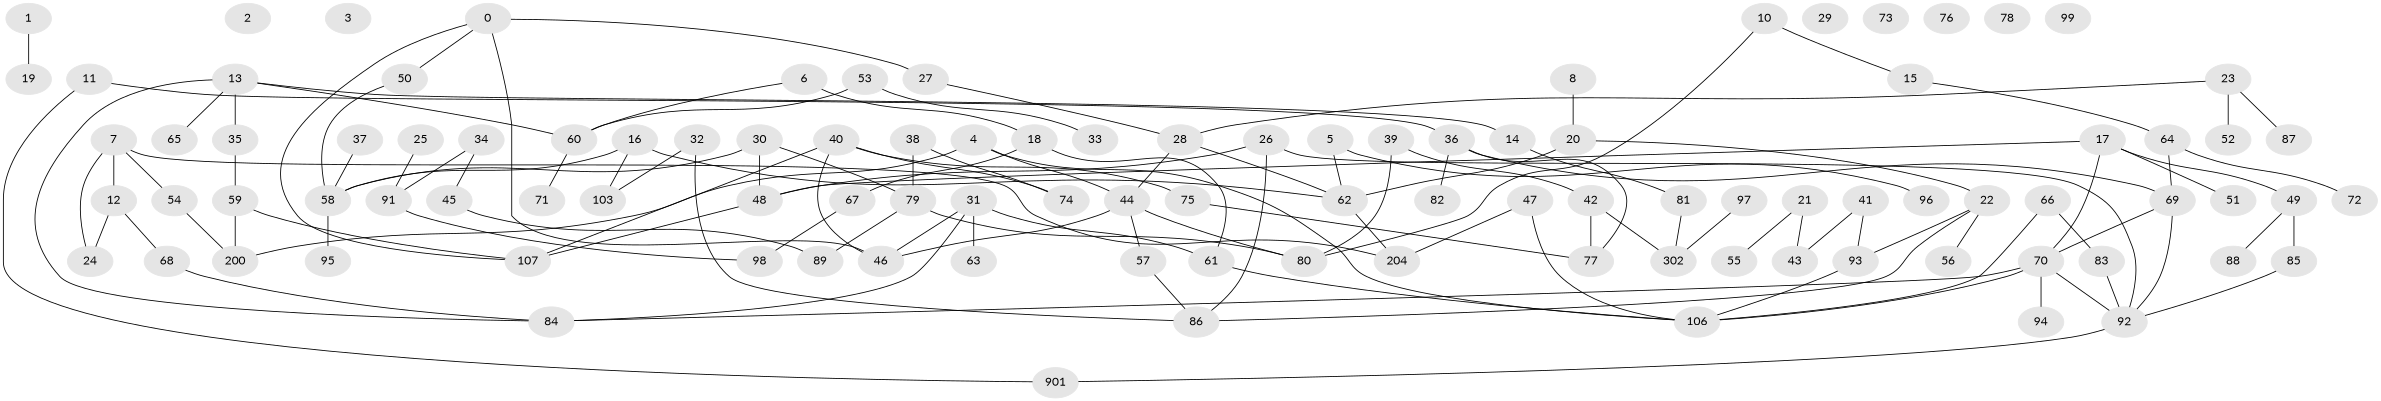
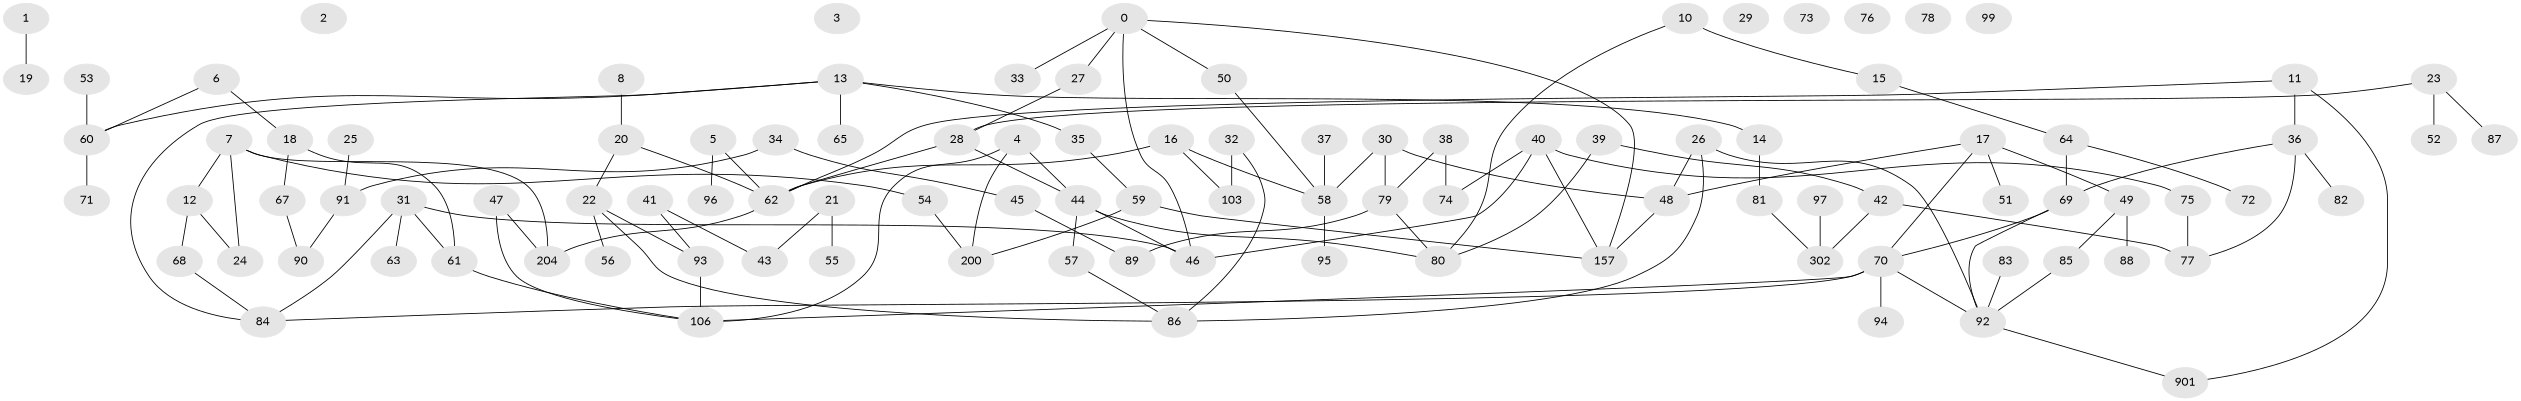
  graph {
    fontname=Lato
    node [color=gray90 fontname=Lato style=filled]
    edge [fontname=Lato]
    1
    19
    2
    3
    4
    44
    n7 [label=200]
    106
    46
    80
    57
    5
    62
    96
    n15 [label=204]
    6
    18
    60
    61
    67
    71
    7
    12
    24
    54
    68
    8
    20
    22
    n30 [label=0]
    27
    33
    50
-   107
+   107 [label=157]
    28
    58
    10
    15
    64
    11
    36
    n42 [label=901]
    69
    77
    82
    84
    13
    14
    35
    65
    81
    59
    n53 [label=302]
    72
    16
    103
    95
    17
    48
    49
    51
    70
    85
    88
    92
    94
-   98
+   98 [label=90]
    56
    86
    93
    21
    43
    55
    23
    52
    87
    25
    91
    26
    29
    30
    79
    89
    31
    63
    32
    34
    45
    37
    38
    74
    39
    42
    40
    75
    41
    47
    53
-   66
    83
    73
    76
    78
    97
    99
    1 -- 19
    4 -- 44
    4 -- n7
    4 -- 106
    44 -- 46
    44 -- 80
    44 -- 57
    57 -- 86
    5 -- 62
    5 -- 96
    62 -- n15
    6 -- 18
    6 -- 60
    18 -- 61
    18 -- 67
    60 -- 71
    61 -- 106
    67 -- 98
    7 -- n15
    7 -- 12
    7 -- 24
    7 -- 54
    12 -- 24
    12 -- 68
    54 -- n7
    68 -- 84
    8 -- 20
    20 -- 62
    20 -- 22
    22 -- 56
    22 -- 86
    22 -- 93
    n30 -- 46
    n30 -- 27
-   53 -- 33
+   n30 -- 33
    n30 -- 50
    n30 -- 107
    27 -- 28
    50 -- 58
    28 -- 44
    28 -- 62
    58 -- 95
    10 -- 80
    10 -- 15
    15 -- 64
    64 -- 69
    64 -- 72
+   11 -- 62
    11 -- 36
    11 -- n42
    36 -- 69
    36 -- 77
    36 -- 82
    69 -- 70
    69 -- 92
    13 -- 60
    13 -- 84
    13 -- 14
    13 -- 35
    13 -- 65
    14 -- 81
    35 -- 59
    81 -- n53
    59 -- n7
    59 -- 107
    16 -- 62
    16 -- 58
    16 -- 103
    17 -- 48
    17 -- 49
    17 -- 51
    17 -- 70
    48 -- 107
    49 -- 85
    49 -- 88
    70 -- 106
    70 -- 84
    70 -- 92
    70 -- 94
    85 -- 92
    92 -- n42
    93 -- 106
    21 -- 43
    21 -- 55
    23 -- 28
    23 -- 52
    23 -- 87
    25 -- 91
    91 -- 98
    26 -- 48
    26 -- 92
    26 -- 86
    30 -- 58
    30 -- 48
    30 -- 79
    79 -- 80
    79 -- 89
    31 -- 46
    31 -- 61
    31 -- 84
    31 -- 63
    32 -- 103
    32 -- 86
    34 -- 91
    34 -- 45
    45 -- 89
    37 -- 58
    38 -- 79
    38 -- 74
    39 -- 80
    39 -- 42
    42 -- 77
    42 -- n53
    40 -- 46
    40 -- 107
    40 -- 74
    40 -- 75
    75 -- 77
    41 -- 93
    41 -- 43
    47 -- 106
    47 -- n15
    53 -- 60
-   66 -- 106
-   66 -- 83
    83 -- 92
    97 -- n53
  }
